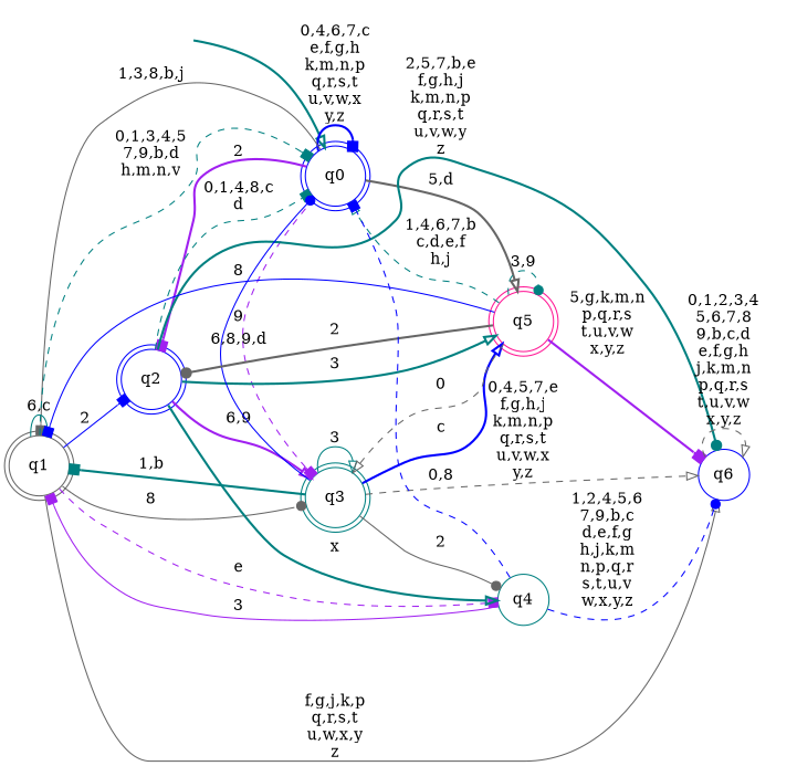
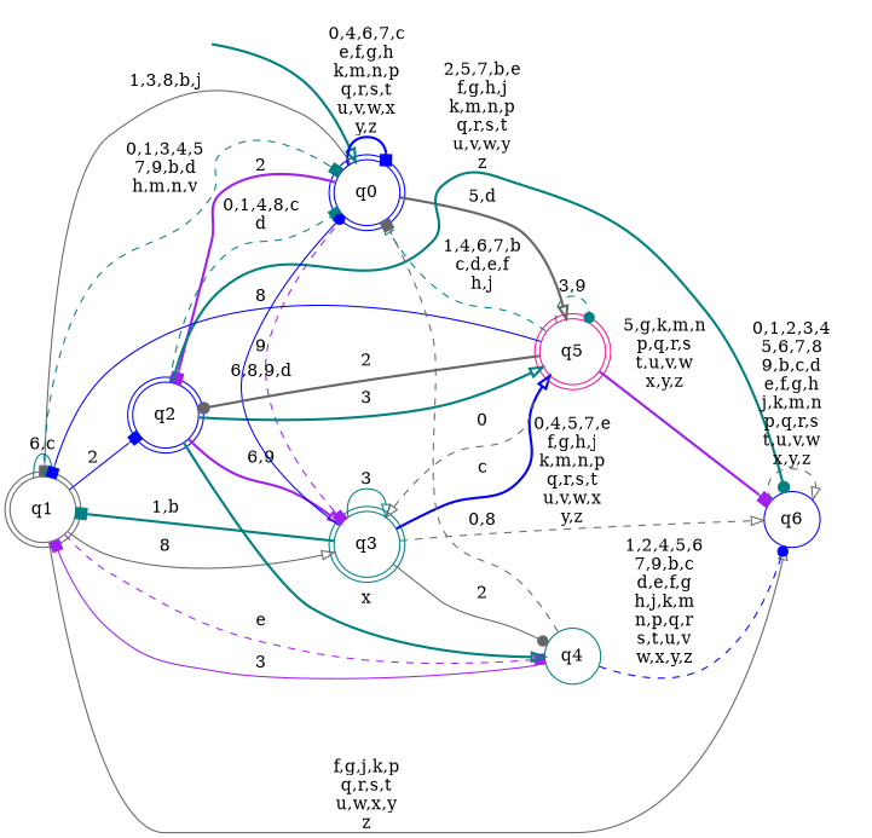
  digraph {
    rankdir=LR
    node [shape=doublecircle style="rounded,filled" color=blue fillcolor=white]
    edge [arrowhead=onormal color=teal style=bold]
    __start0 [height=0 shape=none style=invis width=0 color="" fillcolor=""]
    n2 [label=q0]
    n3 [color=gray40 label=q1]
    n4 [label=q2]
    n5 [color=teal label=q3]
    n6 [color=deeppink label=q5]
    n7 [color=teal label=q4 shape=circle style=filled]
    n8 [label=q6 shape=circle style=filled]
    subgraph cluster_1 {
      nodesep=0.15
      ranksep=0.15
      style=invis
      __start0
      n2
    }
    __start0 -> n2 [penwidth=2]
    n2 -> n2 [arrowhead=box color=blue label="0,4,6,7,c\ne,f,g,h\nk,m,n,p\nq,r,s,t\nu,v,w,x\ny,z"]
    n2 -> n3 [arrowhead=box color=gray40 label="1,3,8,b,j" style=solid]
    n2 -> n4 [arrowhead=box color=purple label=2]
    n2 -> n5 [arrowhead=box color=purple label=9 style=dashed]
    n2 -> n6 [color=gray40 label="5,d"]
    n3 -> n2 [arrowhead=box label="0,1,3,4,5\n7,9,b,d\nh,m,n,v" style=dashed]
    n3 -> n3 [arrowhead=dot label="6,c" style=solid]
    n3 -> n4 [arrowhead=box color=blue label=2 style=solid]
-   n3 -> n5 [arrowhead=dot color=gray40 label=8 style=solid]
+   n3 -> n5 [color=gray40 label=8 style=solid]
    n3 -> n7 [arrowhead=box color=purple label=e style=dashed]
    n3 -> n8 [color=gray40 label="f,g,j,k,p\nq,r,s,t\nu,w,x,y\nz" style=solid]
    n4 -> n2 [arrowhead=box label="0,1,4,8,c\nd" style=dashed]
    n4 -> n5 [color=purple label="6,9"]
    n4 -> n6 [label=3]
    n4 -> n7 [label=x]
    n4 -> n8 [arrowhead=dot label="2,5,7,b,e\nf,g,h,j\nk,m,n,p\nq,r,s,t\nu,v,w,y\nz"]
    n5 -> n2 [arrowhead=dot color=blue label="6,8,9,d" style=solid]
    n5 -> n3 [arrowhead=box label="1,b"]
    n5 -> n5 [label=3 style=solid]
    n5 -> n6 [color=blue label=c]
    n5 -> n7 [arrowhead=dot color=gray40 label=2 style=solid]
    n5 -> n8 [color=gray40 label="0,4,5,7,e\nf,g,h,j\nk,m,n,p\nq,r,s,t\nu,v,w,x\ny,z" style=dashed]
    n6 -> n2 [label="1,4,6,7,b\nc,d,e,f\nh,j" style=dashed]
    n6 -> n3 [arrowhead=box color=blue label=8 style=solid]
    n6 -> n4 [arrowhead=dot color=gray40 label=2]
    n6 -> n5 [color=gray40 label=0 style=dashed]
    n6 -> n6 [arrowhead=dot label="3,9" style=dashed]
    n6 -> n8 [arrowhead=box color=purple label="5,g,k,m,n\np,q,r,s\nt,u,v,w\nx,y,z"]
-   n7 -> n2 [arrowhead=box color=blue label="0,8" style=dashed]
+   n7 -> n2 [arrowhead=box color=gray40 label="0,8" style=dashed]
    n7 -> n3 [arrowhead=box color=purple label=3 style=solid]
    n7 -> n8 [arrowhead=dot color=blue label="1,2,4,5,6\n7,9,b,c\nd,e,f,g\nh,j,k,m\nn,p,q,r\ns,t,u,v\nw,x,y,z" style=dashed]
    n8 -> n8 [color=gray40 label="0,1,2,3,4\n5,6,7,8\n9,b,c,d\ne,f,g,h\nj,k,m,n\np,q,r,s\nt,u,v,w\nx,y,z" style=dashed]
  }
